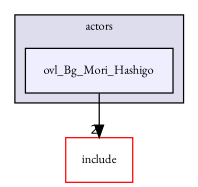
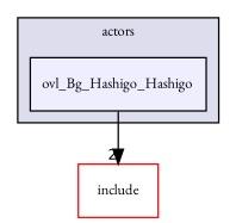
  digraph {
    compound=true
    fontname="EB Garamond"
    node [fontname="EB Garamond" fontsize=10 shape=box style=filled]
-   n1 [fillcolor="#eeeeff" label=ovl_Bg_Mori_Hashigo pencolor=black]
+   n1 [fillcolor="#eeeeff" label=ovl_Bg_Hashigo_Hashigo pencolor=black]
    n2 [color=red fillcolor=white label=include]
    subgraph cluster_1 {
      bgcolor="#ddddee"
      fontsize=10
      label=actors
      pencolor=black
      n1
    }
    n1 -> n2 [headlabel=2 labeldistance=1.5 labelfontname=Helvetica labelfontsize=10 fontname="EB Garamond"]
  }
